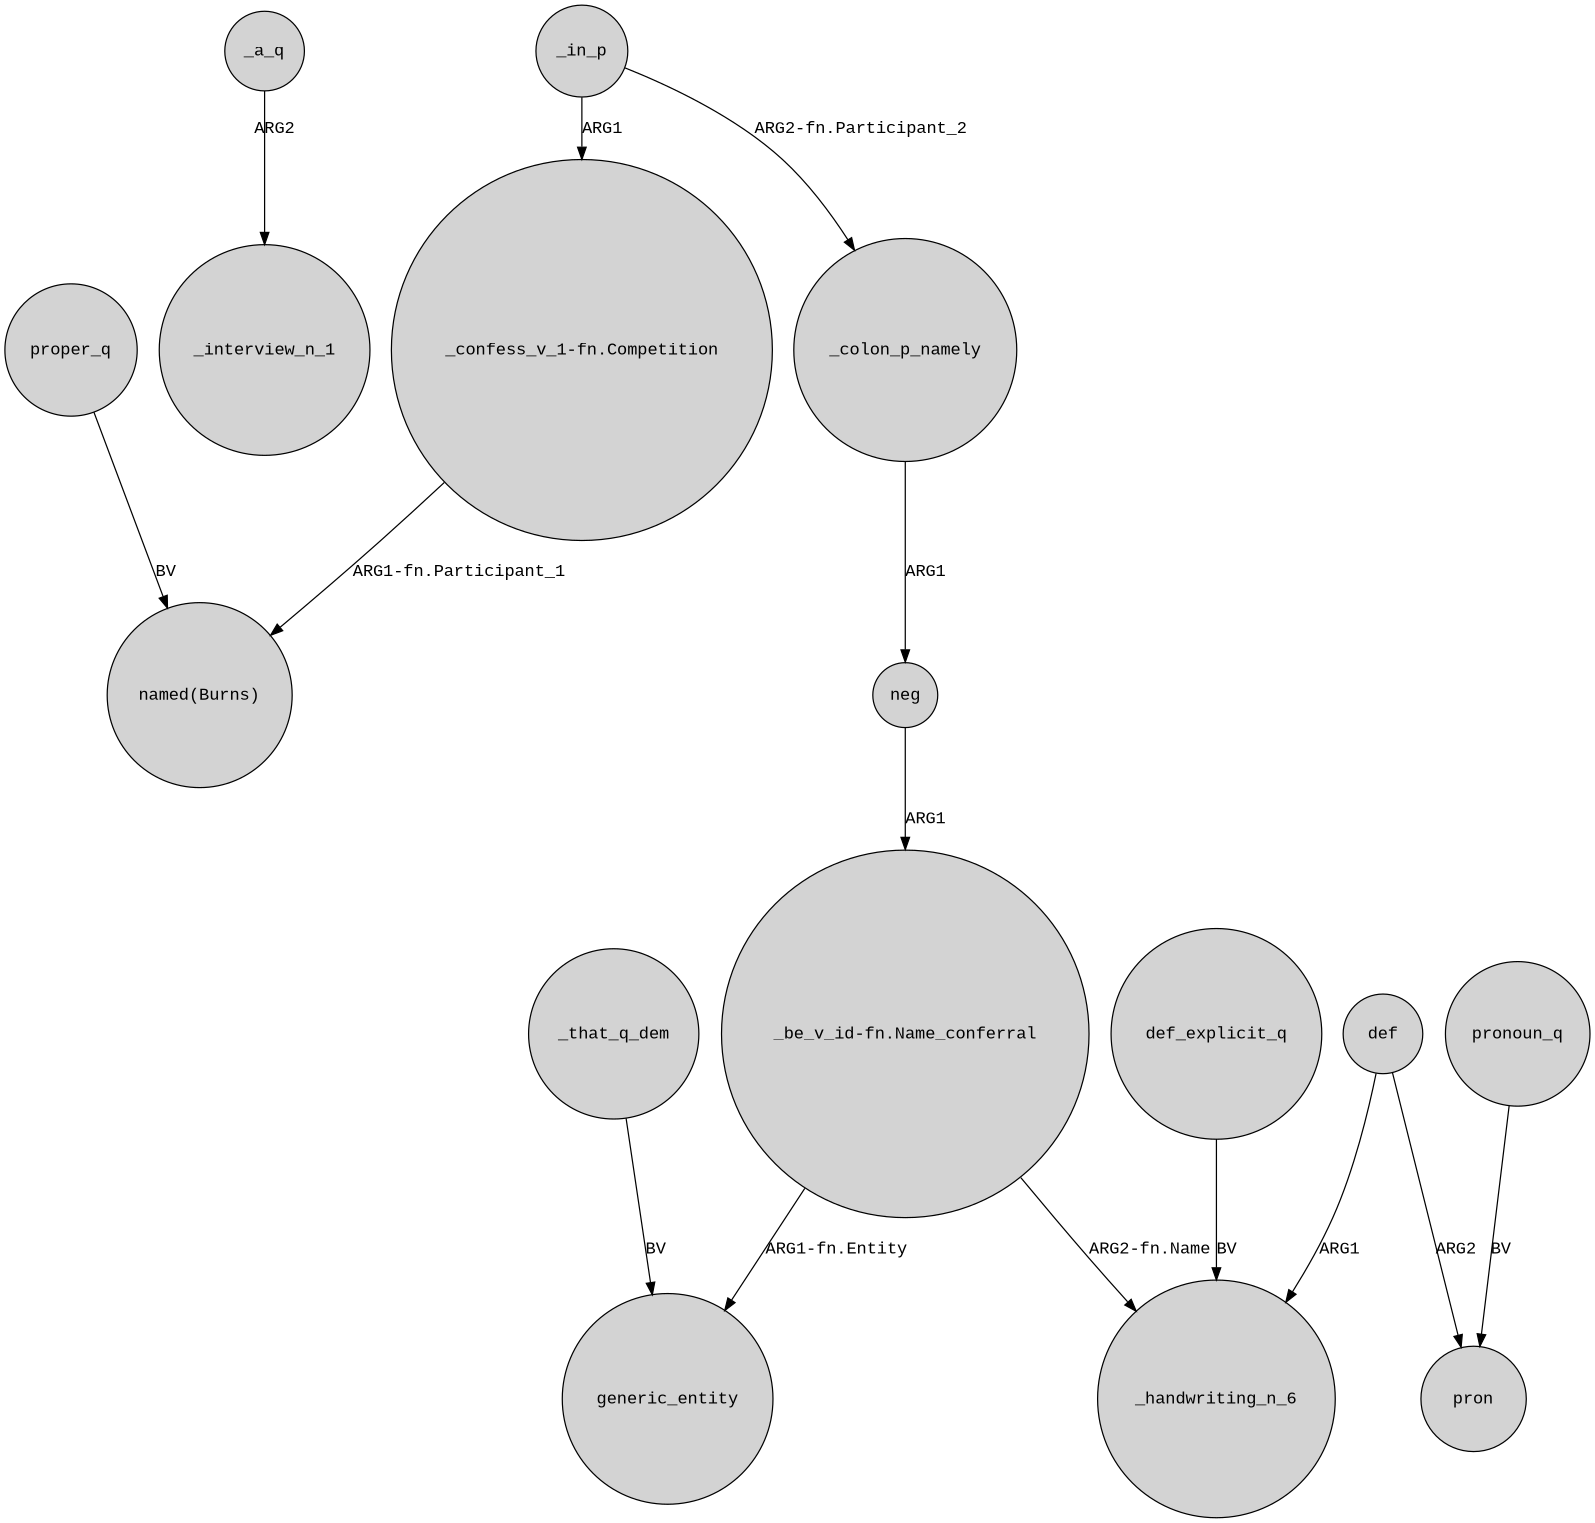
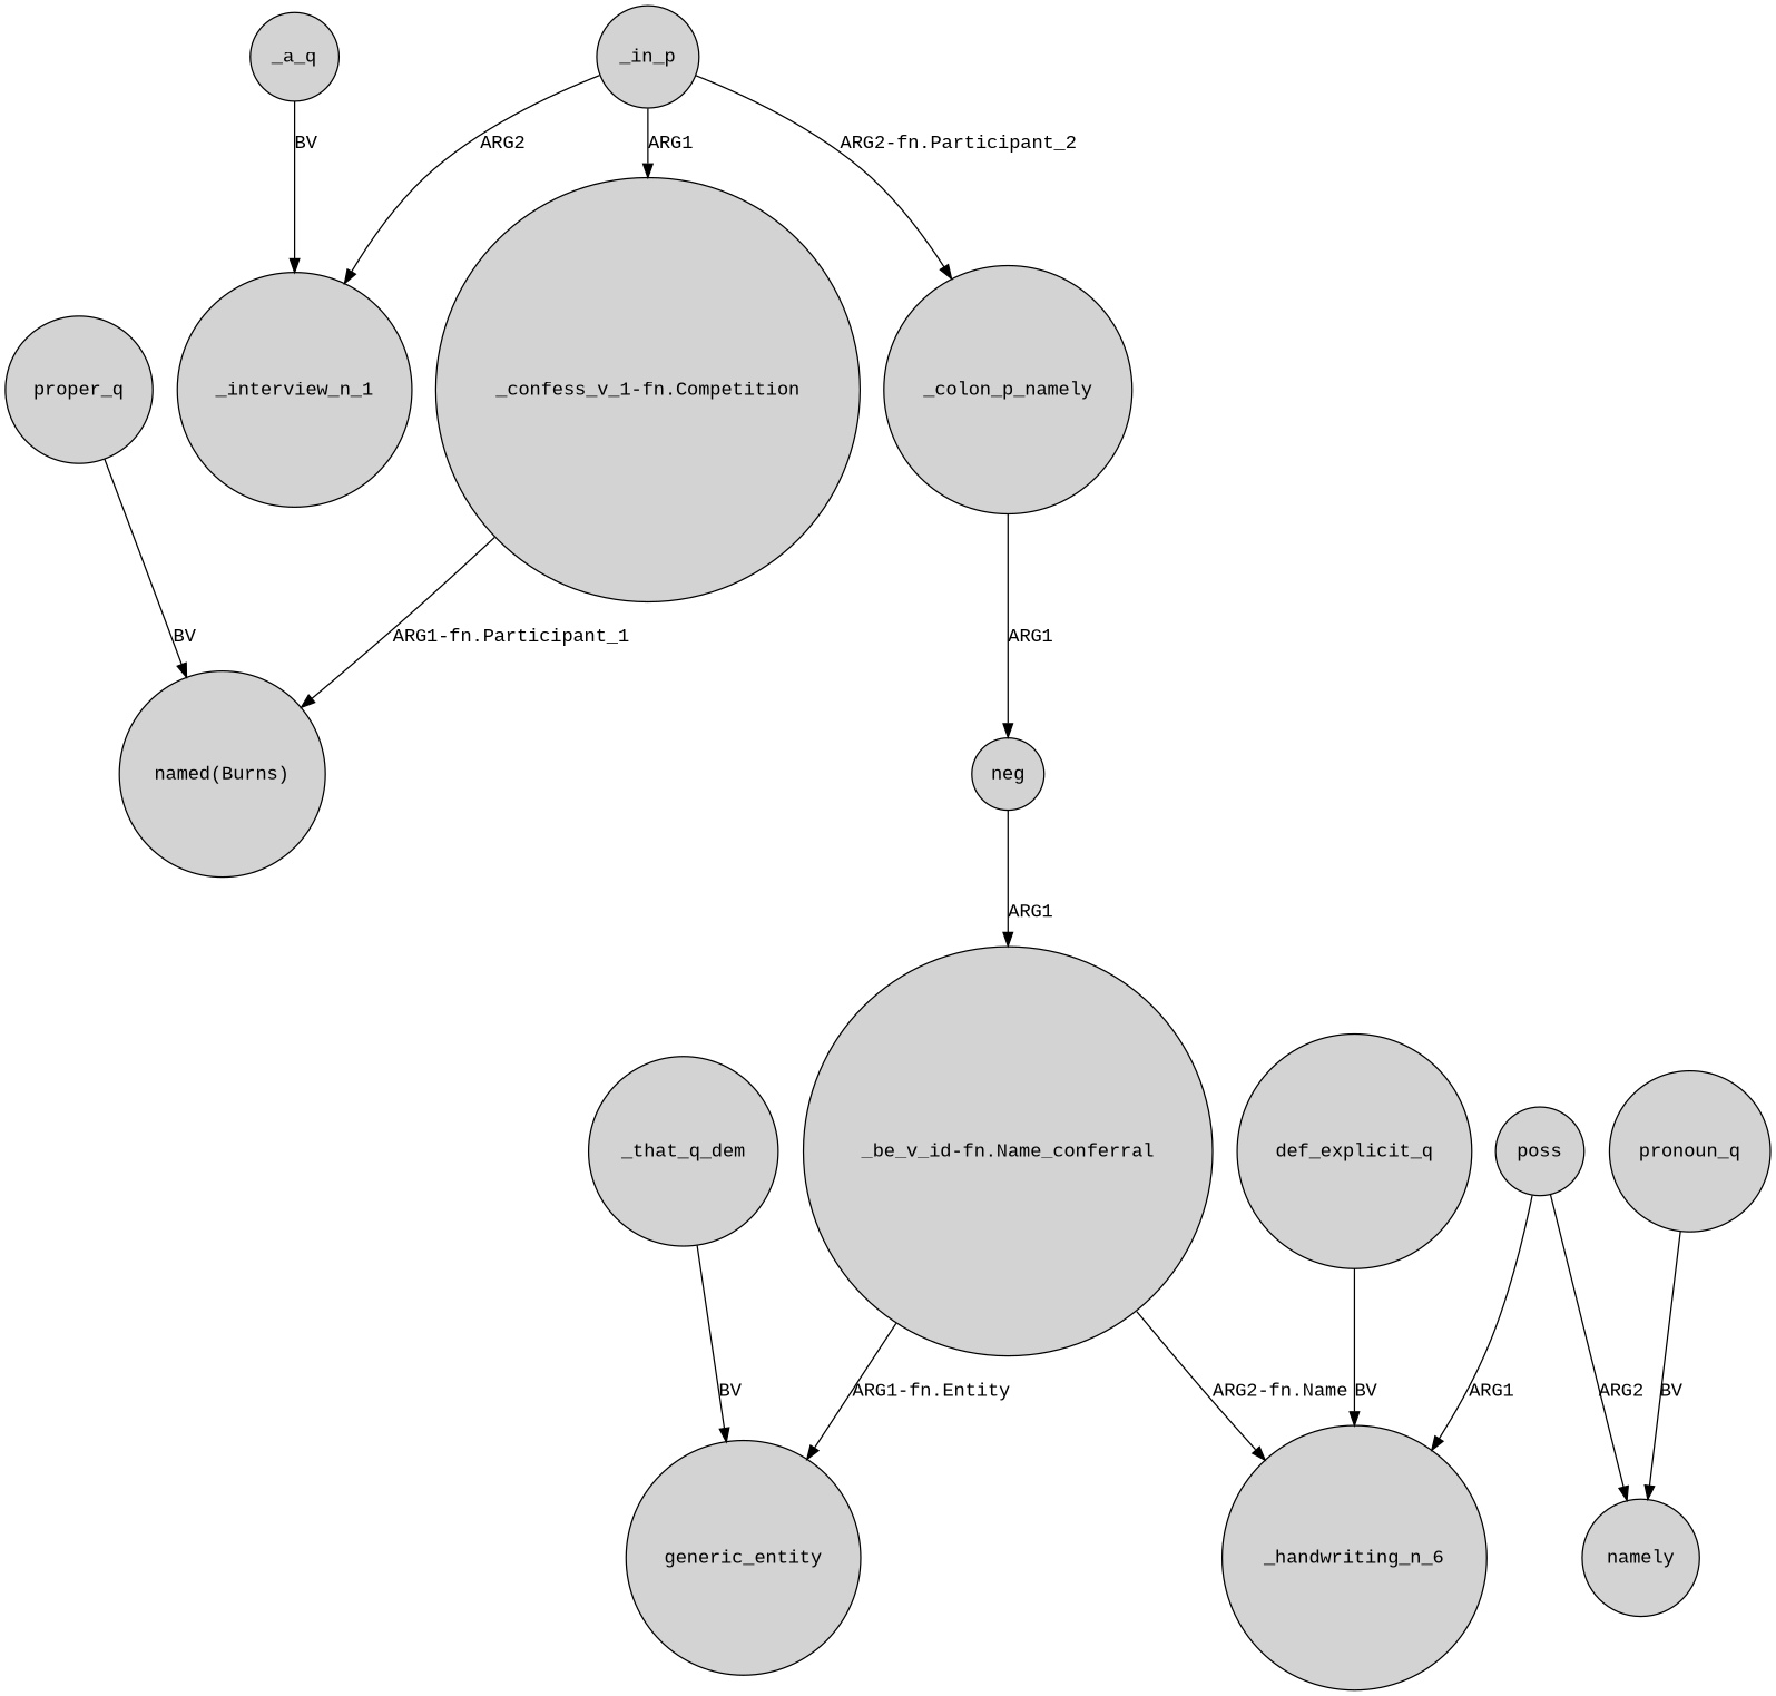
  digraph {
    fontname="Liberation Mono"
    node [fontname="Liberation Mono" shape=circle style=filled]
    edge [fontname="Liberation Mono"]
    _in_p
    "_confess_v_1-fn.Competition"
    _interview_n_1
    _colon_p_namely
    "named(Burns)"
    neg
    n7 [label=_handwriting_n_6]
    def_explicit_q
    "_be_v_id-fn.Name_conferral"
    generic_entity
    _that_q_dem
-   poss [label=def]
-   pron
+   poss
+   pron [label=namely]
    _a_q
    pronoun_q
    proper_q
    _in_p -> "_confess_v_1-fn.Competition" [label=ARG1]
+   _in_p -> _interview_n_1 [label=ARG2]
    _in_p -> _colon_p_namely [label="ARG2-fn.Participant_2"]
    "_confess_v_1-fn.Competition" -> "named(Burns)" [label="ARG1-fn.Participant_1"]
    _colon_p_namely -> neg [label=ARG1]
    neg -> "_be_v_id-fn.Name_conferral" [label=ARG1]
    def_explicit_q -> n7 [label=BV]
    "_be_v_id-fn.Name_conferral" -> n7 [label="ARG2-fn.Name"]
    "_be_v_id-fn.Name_conferral" -> generic_entity [label="ARG1-fn.Entity"]
    _that_q_dem -> generic_entity [label=BV]
    poss -> n7 [label=ARG1]
    poss -> pron [label=ARG2]
-   _a_q -> _interview_n_1 [label=ARG2]
+   _a_q -> _interview_n_1 [label=BV]
    pronoun_q -> pron [label=BV]
    proper_q -> "named(Burns)" [label=BV]
  }
